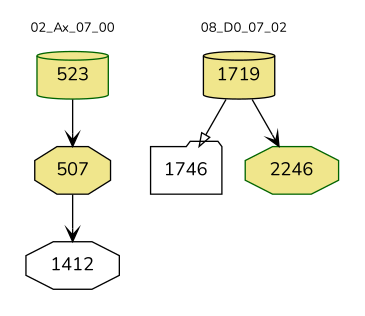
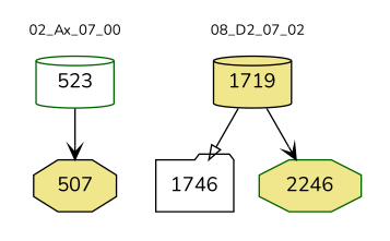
  digraph {
    fontname=Nunito
    node [color=black fillcolor=khaki fontname=Nunito shape=octagon style=filled]
    edge [arrowhead=vee color=black fontname=Nunito]
    n1 [label=507]
-   n2 [color=darkgreen label=523 shape=cylinder]
-   n3 [fillcolor=white label=1412]
+   n2 [color=darkgreen fillcolor=white label=523 shape=cylinder]
    n4 [label=1719 shape=cylinder]
    n5 [fillcolor=white label=1746 shape=folder]
    n6 [color=darkgreen label=2246]
    subgraph cluster_1 {
      color=white
      fontsize=10
      label="02_Ax_07_00"
      n1
      n2
-     n3
    }
    subgraph cluster_2 {
      color=white
      fontsize=10
-     label="08_D0_07_02"
+     label="08_D2_07_02"
      n4
      n5
      n6
    }
-   n1 -> n3
    n2 -> n1
    n4 -> n5 [arrowhead=onormal]
    n4 -> n6
  }
